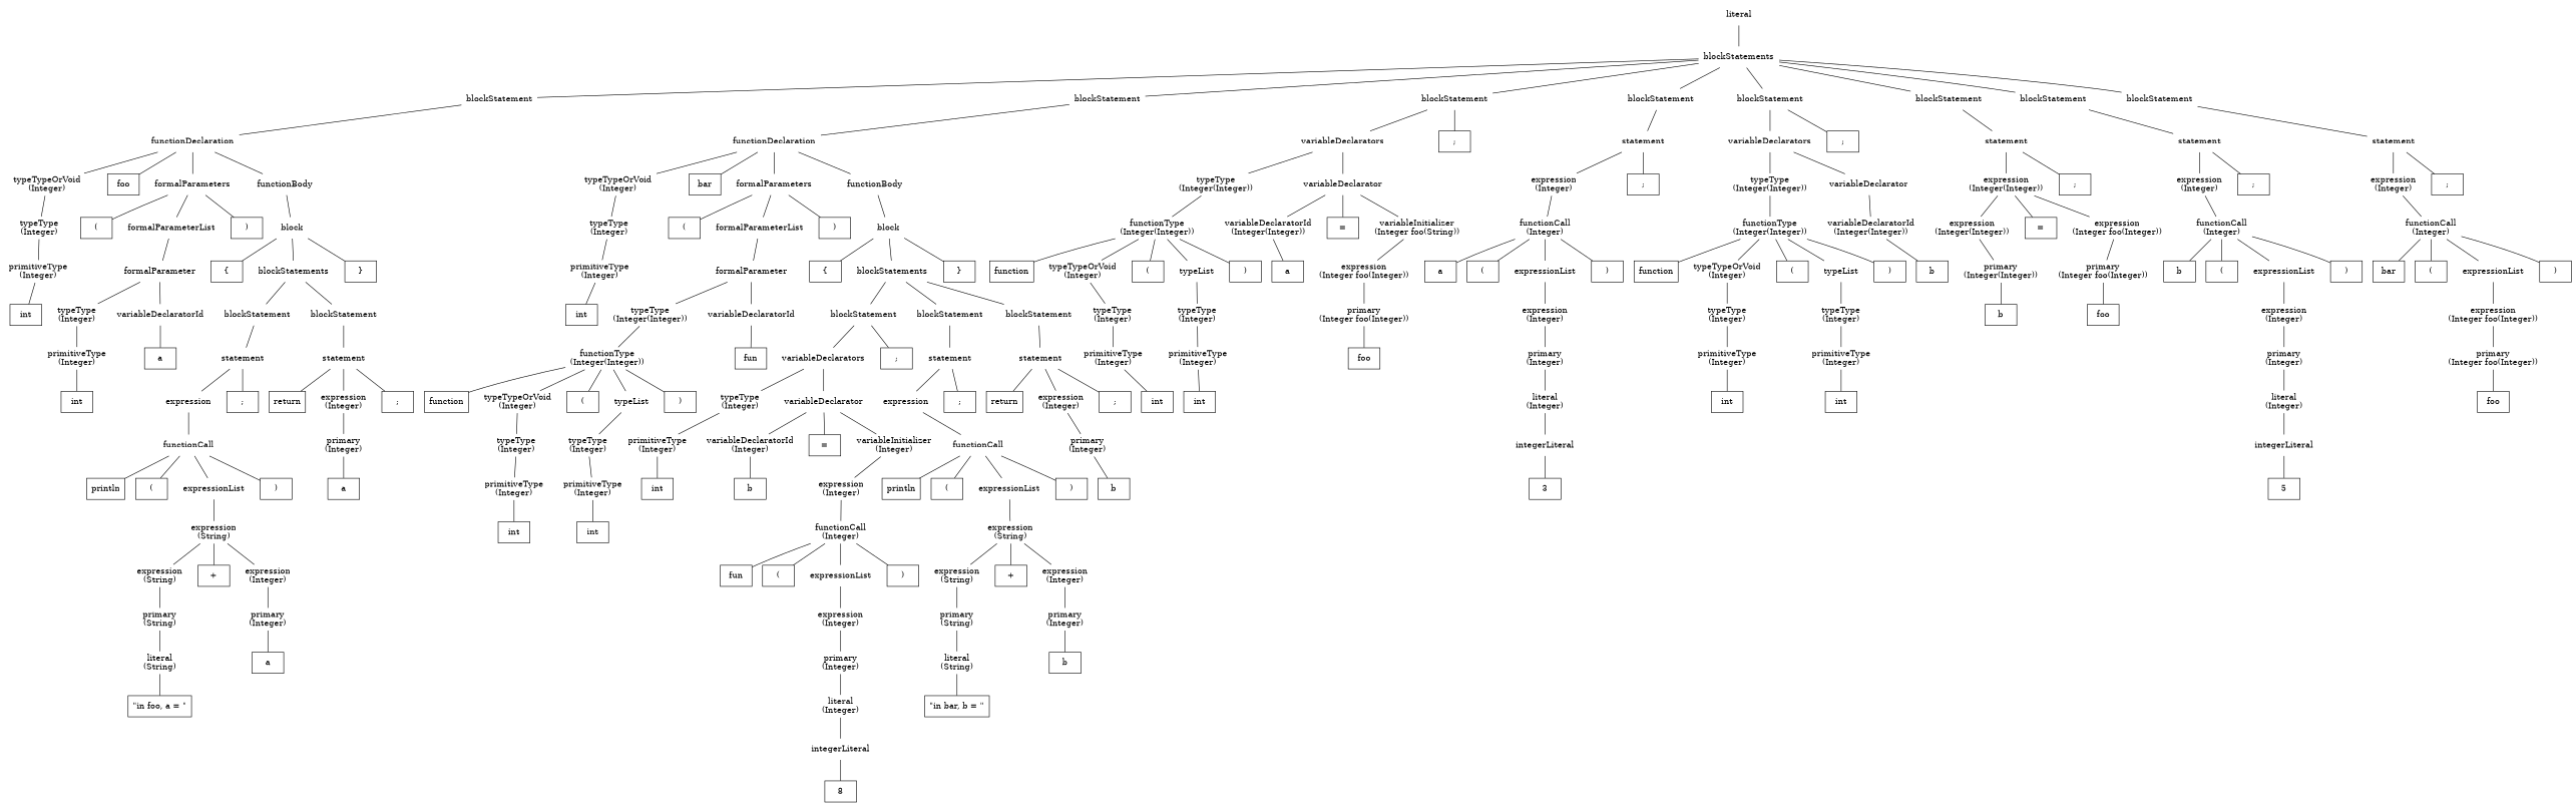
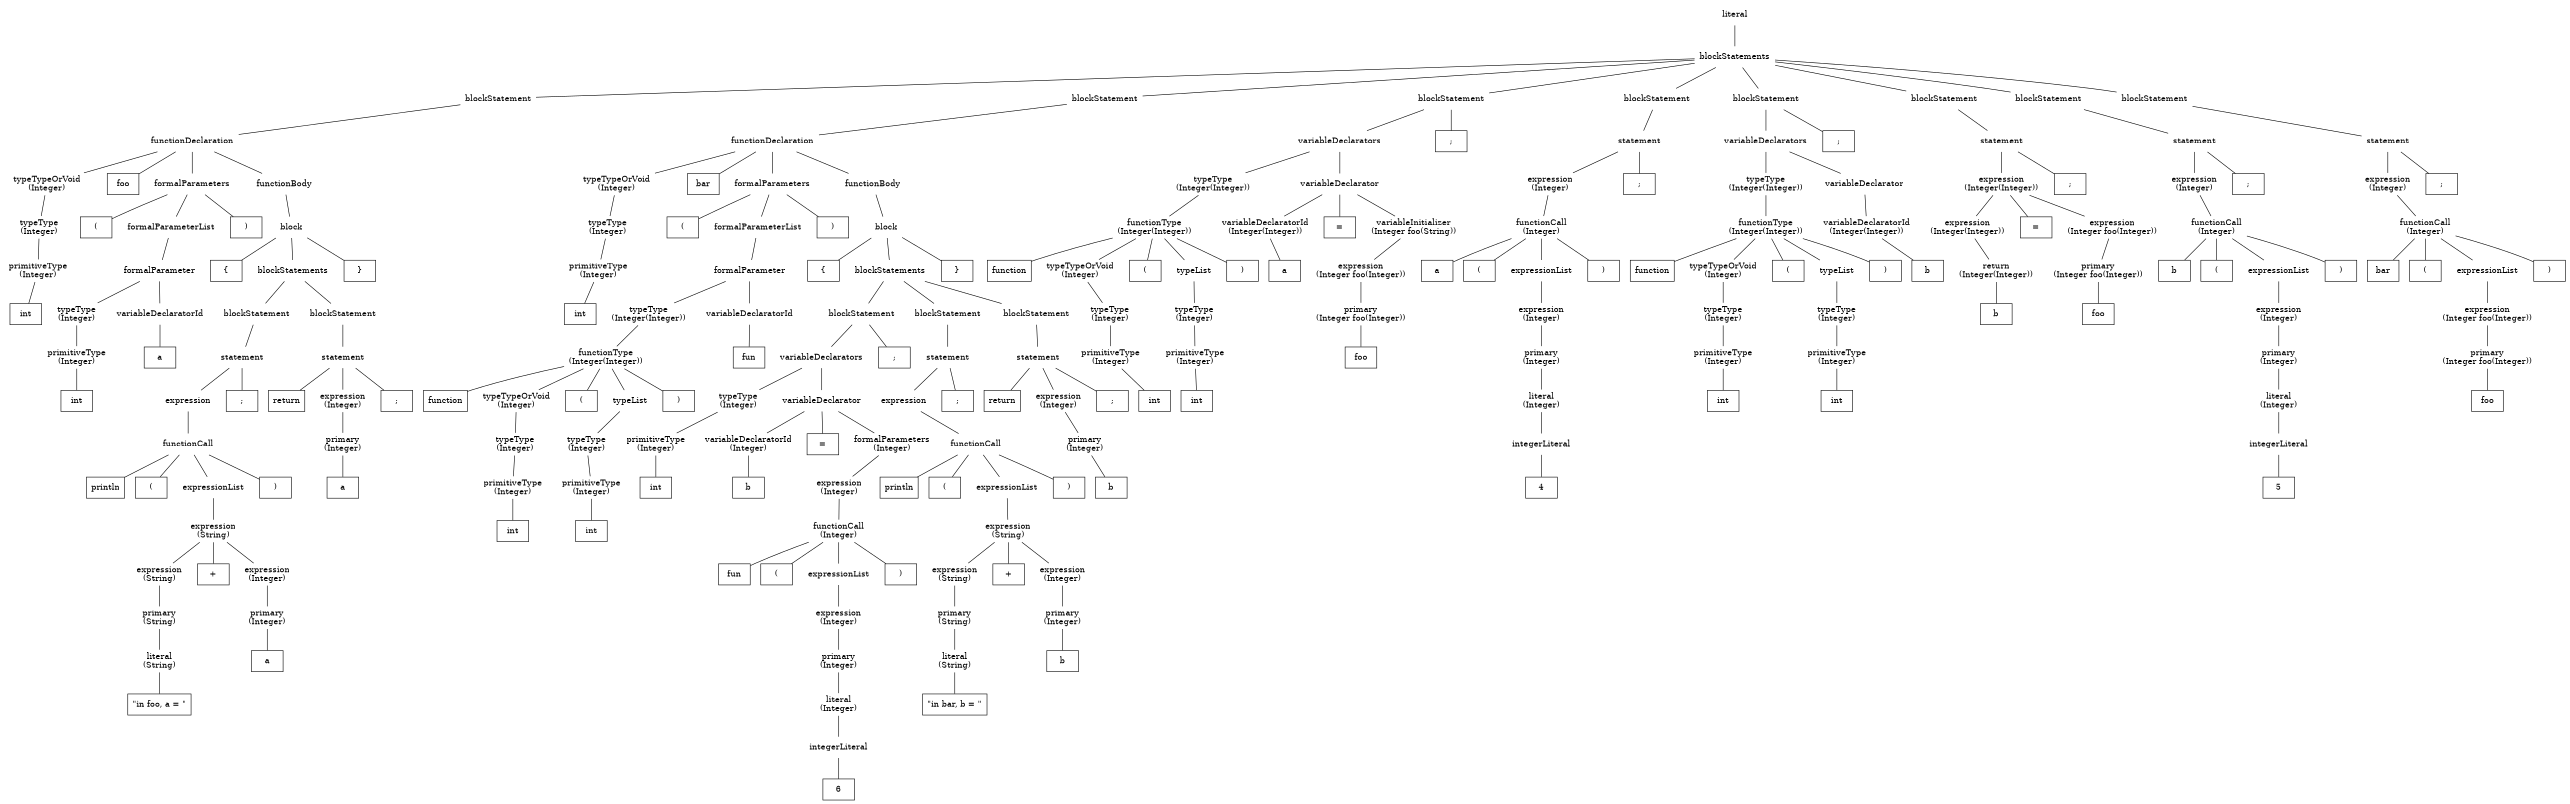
  graph {
    node [shape=plaintext]
    n1 [label=literal]
    n2 [label=blockStatements]
    n3 [label=blockStatement]
    n4 [label=blockStatement]
    n5 [label=blockStatement]
    n6 [label=blockStatement]
    n7 [label=blockStatement]
    n8 [label=blockStatement]
    n9 [label=blockStatement]
    n10 [label=blockStatement]
    n11 [label=functionDeclaration]
    n12 [label=functionDeclaration]
    n13 [label=variableDeclarators]
    n14 [label=";" shape=rectangle]
    n15 [label=statement]
    n16 [label=variableDeclarators]
    n17 [label=";" shape=rectangle]
    n18 [label=statement]
    n19 [label=statement]
    n20 [label=statement]
    n21 [label="typeTypeOrVoid\n(Integer)"]
    n22 [label=foo shape=rectangle]
    n23 [label=formalParameters]
    n24 [label=functionBody]
    n25 [label="typeType\n(Integer)"]
    n26 [label="(" shape=rectangle]
    n27 [label=formalParameterList]
    n28 [label=")" shape=rectangle]
    n29 [label=block]
    n30 [label="primitiveType\n(Integer)"]
    n31 [label=int shape=rectangle]
    n32 [label=formalParameter]
    n33 [label="typeType\n(Integer)"]
    n34 [label=variableDeclaratorId]
    n35 [label="primitiveType\n(Integer)"]
    n36 [label=a shape=rectangle]
    n37 [label=int shape=rectangle]
    n38 [label="{" shape=rectangle]
    n39 [label=blockStatements]
    n40 [label="}" shape=rectangle]
    n41 [label=blockStatement]
    n42 [label=blockStatement]
    n43 [label=statement]
    n44 [label=statement]
    n45 [label=expression]
    n46 [label=";" shape=rectangle]
    n47 [label=functionCall]
    n48 [label=println shape=rectangle]
    n49 [label="(" shape=rectangle]
    n50 [label=expressionList]
    n51 [label=")" shape=rectangle]
    n52 [label="expression\n(String)"]
    n53 [label="expression\n(String)"]
    n54 [label="+" shape=rectangle]
    n55 [label="expression\n(Integer)"]
    n56 [label="primary\n(String)"]
    n57 [label="primary\n(Integer)"]
    n58 [label="literal\n(String)"]
    n59 [label="\"in foo, a = \"" shape=rectangle]
    n60 [label=a shape=rectangle]
    n61 [label=return shape=rectangle]
    n62 [label="expression\n(Integer)"]
    n63 [label=";" shape=rectangle]
    n64 [label="primary\n(Integer)"]
    n65 [label=a shape=rectangle]
    n66 [label="typeTypeOrVoid\n(Integer)"]
    n67 [label=bar shape=rectangle]
    n68 [label=formalParameters]
    n69 [label=functionBody]
    n70 [label="typeType\n(Integer)"]
    n71 [label="(" shape=rectangle]
    n72 [label=formalParameterList]
    n73 [label=")" shape=rectangle]
    n74 [label=block]
    n75 [label="primitiveType\n(Integer)"]
    n76 [label=int shape=rectangle]
    n77 [label=formalParameter]
    n78 [label="typeType\n(Integer(Integer))"]
    n79 [label=variableDeclaratorId]
    n80 [label="functionType\n(Integer(Integer))"]
    n81 [label=fun shape=rectangle]
    n82 [label=function shape=rectangle]
    n83 [label="typeTypeOrVoid\n(Integer)"]
    n84 [label="(" shape=rectangle]
    n85 [label=typeList]
    n86 [label=")" shape=rectangle]
    n87 [label="typeType\n(Integer)"]
    n88 [label="typeType\n(Integer)"]
    n89 [label="primitiveType\n(Integer)"]
    n90 [label=int shape=rectangle]
    n91 [label="primitiveType\n(Integer)"]
    n92 [label=int shape=rectangle]
    n93 [label="{" shape=rectangle]
    n94 [label=blockStatements]
    n95 [label="}" shape=rectangle]
    n96 [label=blockStatement]
    n97 [label=blockStatement]
    n98 [label=blockStatement]
    n99 [label=variableDeclarators]
    n100 [label=";" shape=rectangle]
    n101 [label=statement]
    n102 [label=statement]
    n103 [label="typeType\n(Integer)"]
    n104 [label=variableDeclarator]
    n105 [label="primitiveType\n(Integer)"]
    n106 [label="variableDeclaratorId\n(Integer)"]
    n107 [label="=" shape=rectangle]
-   n108 [label="variableInitializer\n(Integer)"]
+   n108 [label="formalParameters\n(Integer)"]
    n109 [label=int shape=rectangle]
    n110 [label=b shape=rectangle]
    n111 [label="expression\n(Integer)"]
    n112 [label="functionCall\n(Integer)"]
    n113 [label=fun shape=rectangle]
    n114 [label="(" shape=rectangle]
    n115 [label=expressionList]
    n116 [label=")" shape=rectangle]
    n117 [label="expression\n(Integer)"]
    n118 [label="primary\n(Integer)"]
    n119 [label="literal\n(Integer)"]
    n120 [label=integerLiteral]
-   n121 [label=8 shape=rectangle]
+   n121 [label=6 shape=rectangle]
    n122 [label=expression]
    n123 [label=";" shape=rectangle]
    n124 [label=functionCall]
    n125 [label=println shape=rectangle]
    n126 [label="(" shape=rectangle]
    n127 [label=expressionList]
    n128 [label=")" shape=rectangle]
    n129 [label="expression\n(String)"]
    n130 [label="expression\n(String)"]
    n131 [label="+" shape=rectangle]
    n132 [label="expression\n(Integer)"]
    n133 [label="primary\n(String)"]
    n134 [label="primary\n(Integer)"]
    n135 [label="literal\n(String)"]
    n136 [label="\"in bar, b = \"" shape=rectangle]
    n137 [label=b shape=rectangle]
    n138 [label=return shape=rectangle]
    n139 [label="expression\n(Integer)"]
    n140 [label=";" shape=rectangle]
    n141 [label="primary\n(Integer)"]
    n142 [label=b shape=rectangle]
    n143 [label="typeType\n(Integer(Integer))"]
    n144 [label=variableDeclarator]
    n145 [label="functionType\n(Integer(Integer))"]
    n146 [label="variableDeclaratorId\n(Integer(Integer))"]
    n147 [label="=" shape=rectangle]
    n148 [label="variableInitializer\n(Integer foo(String))"]
    n149 [label=function shape=rectangle]
    n150 [label="typeTypeOrVoid\n(Integer)"]
    n151 [label="(" shape=rectangle]
    n152 [label=typeList]
    n153 [label=")" shape=rectangle]
    n154 [label="typeType\n(Integer)"]
    n155 [label="typeType\n(Integer)"]
    n156 [label="primitiveType\n(Integer)"]
    n157 [label=int shape=rectangle]
    n158 [label="primitiveType\n(Integer)"]
    n159 [label=int shape=rectangle]
    n160 [label=a shape=rectangle]
    n161 [label="expression\n(Integer foo(Integer))"]
    n162 [label="primary\n(Integer foo(Integer))"]
    n163 [label=foo shape=rectangle]
    n164 [label="expression\n(Integer)"]
    n165 [label=";" shape=rectangle]
    n166 [label="functionCall\n(Integer)"]
    n167 [label=a shape=rectangle]
    n168 [label="(" shape=rectangle]
    n169 [label=expressionList]
    n170 [label=")" shape=rectangle]
    n171 [label="expression\n(Integer)"]
    n172 [label="primary\n(Integer)"]
    n173 [label="literal\n(Integer)"]
    n174 [label=integerLiteral]
-   n175 [label=3 shape=rectangle]
+   n175 [label=4 shape=rectangle]
    n176 [label="typeType\n(Integer(Integer))"]
    n177 [label=variableDeclarator]
    n178 [label="functionType\n(Integer(Integer))"]
    n179 [label="variableDeclaratorId\n(Integer(Integer))"]
    n180 [label=function shape=rectangle]
    n181 [label="typeTypeOrVoid\n(Integer)"]
    n182 [label="(" shape=rectangle]
    n183 [label=typeList]
    n184 [label=")" shape=rectangle]
    n185 [label="typeType\n(Integer)"]
    n186 [label="typeType\n(Integer)"]
    n187 [label="primitiveType\n(Integer)"]
    n188 [label=int shape=rectangle]
    n189 [label="primitiveType\n(Integer)"]
    n190 [label=int shape=rectangle]
    n191 [label=b shape=rectangle]
    n192 [label="expression\n(Integer(Integer))"]
    n193 [label=";" shape=rectangle]
    n194 [label="expression\n(Integer(Integer))"]
    n195 [label="=" shape=rectangle]
    n196 [label="expression\n(Integer foo(Integer))"]
-   n197 [label="primary\n(Integer(Integer))"]
+   n197 [label="return\n(Integer(Integer))"]
    n198 [label="primary\n(Integer foo(Integer))"]
    n199 [label=b shape=rectangle]
    n200 [label=foo shape=rectangle]
    n201 [label="expression\n(Integer)"]
    n202 [label=";" shape=rectangle]
    n203 [label="functionCall\n(Integer)"]
    n204 [label=b shape=rectangle]
    n205 [label="(" shape=rectangle]
    n206 [label=expressionList]
    n207 [label=")" shape=rectangle]
    n208 [label="expression\n(Integer)"]
    n209 [label="primary\n(Integer)"]
    n210 [label="literal\n(Integer)"]
    n211 [label=integerLiteral]
    n212 [label=5 shape=rectangle]
    n213 [label="expression\n(Integer)"]
    n214 [label=";" shape=rectangle]
    n215 [label="functionCall\n(Integer)"]
    n216 [label=bar shape=rectangle]
    n217 [label="(" shape=rectangle]
    n218 [label=expressionList]
    n219 [label=")" shape=rectangle]
    n220 [label="expression\n(Integer foo(Integer))"]
    n221 [label="primary\n(Integer foo(Integer))"]
    n222 [label=foo shape=rectangle]
    n1 -- n2
    n2 -- n3
    n2 -- n4
    n2 -- n5
    n2 -- n6
    n2 -- n7
    n2 -- n8
    n2 -- n9
    n2 -- n10
    n3 -- n11
    n4 -- n12
    n5 -- n13
    n5 -- n14
    n6 -- n15
    n7 -- n16
    n7 -- n17
    n8 -- n18
    n9 -- n19
    n10 -- n20
    n11 -- n21
    n11 -- n22
    n11 -- n23
    n11 -- n24
    n12 -- n66
    n12 -- n67
    n12 -- n68
    n12 -- n69
    n13 -- n143
    n13 -- n144
    n15 -- n164
    n15 -- n165
    n16 -- n176
    n16 -- n177
    n18 -- n192
    n18 -- n193
    n19 -- n201
    n19 -- n202
    n20 -- n213
    n20 -- n214
    n21 -- n25
    n23 -- n26
    n23 -- n27
    n23 -- n28
    n24 -- n29
    n25 -- n30
    n27 -- n32
    n29 -- n38
    n29 -- n39
    n29 -- n40
    n30 -- n31
    n32 -- n33
    n32 -- n34
    n33 -- n35
    n34 -- n36
    n35 -- n37
    n39 -- n41
    n39 -- n42
    n41 -- n43
    n42 -- n44
    n43 -- n45
    n43 -- n46
    n44 -- n61
    n44 -- n62
    n44 -- n63
    n45 -- n47
    n47 -- n48
    n47 -- n49
    n47 -- n50
    n47 -- n51
    n50 -- n52
    n52 -- n53
    n52 -- n54
    n52 -- n55
    n53 -- n56
    n55 -- n57
    n56 -- n58
    n57 -- n60
    n58 -- n59
    n62 -- n64
    n64 -- n65
    n66 -- n70
    n68 -- n71
    n68 -- n72
    n68 -- n73
    n69 -- n74
    n70 -- n75
    n72 -- n77
    n74 -- n93
    n74 -- n94
    n74 -- n95
    n75 -- n76
    n77 -- n78
    n77 -- n79
    n78 -- n80
    n79 -- n81
    n80 -- n82
    n80 -- n83
    n80 -- n84
    n80 -- n85
    n80 -- n86
    n83 -- n87
    n85 -- n88
    n87 -- n89
    n88 -- n91
    n89 -- n90
    n91 -- n92
    n94 -- n96
    n94 -- n97
    n94 -- n98
    n96 -- n99
    n96 -- n100
    n97 -- n101
    n98 -- n102
    n99 -- n103
    n99 -- n104
    n101 -- n122
    n101 -- n123
    n102 -- n138
    n102 -- n139
    n102 -- n140
    n103 -- n105
    n104 -- n106
    n104 -- n107
    n104 -- n108
    n105 -- n109
    n106 -- n110
    n108 -- n111
    n111 -- n112
    n112 -- n113
    n112 -- n114
    n112 -- n115
    n112 -- n116
    n115 -- n117
    n117 -- n118
    n118 -- n119
    n119 -- n120
    n120 -- n121
    n122 -- n124
    n124 -- n125
    n124 -- n126
    n124 -- n127
    n124 -- n128
    n127 -- n129
    n129 -- n130
    n129 -- n131
    n129 -- n132
    n130 -- n133
    n132 -- n134
    n133 -- n135
    n134 -- n137
    n135 -- n136
    n139 -- n141
    n141 -- n142
    n143 -- n145
    n144 -- n146
    n144 -- n147
    n144 -- n148
    n145 -- n149
    n145 -- n150
    n145 -- n151
    n145 -- n152
    n145 -- n153
    n146 -- n160
    n148 -- n161
    n150 -- n154
    n152 -- n155
    n154 -- n156
    n155 -- n158
    n156 -- n157
    n158 -- n159
    n161 -- n162
    n162 -- n163
    n164 -- n166
    n166 -- n167
    n166 -- n168
    n166 -- n169
    n166 -- n170
    n169 -- n171
    n171 -- n172
    n172 -- n173
    n173 -- n174
    n174 -- n175
    n176 -- n178
    n177 -- n179
    n178 -- n180
    n178 -- n181
    n178 -- n182
    n178 -- n183
    n178 -- n184
    n179 -- n191
    n181 -- n185
    n183 -- n186
    n185 -- n187
    n186 -- n189
    n187 -- n188
    n189 -- n190
    n192 -- n194
    n192 -- n195
    n192 -- n196
    n194 -- n197
    n196 -- n198
    n197 -- n199
    n198 -- n200
    n201 -- n203
    n203 -- n204
    n203 -- n205
    n203 -- n206
    n203 -- n207
    n206 -- n208
    n208 -- n209
    n209 -- n210
    n210 -- n211
    n211 -- n212
    n213 -- n215
    n215 -- n216
    n215 -- n217
    n215 -- n218
    n215 -- n219
    n218 -- n220
    n220 -- n221
    n221 -- n222
  }
